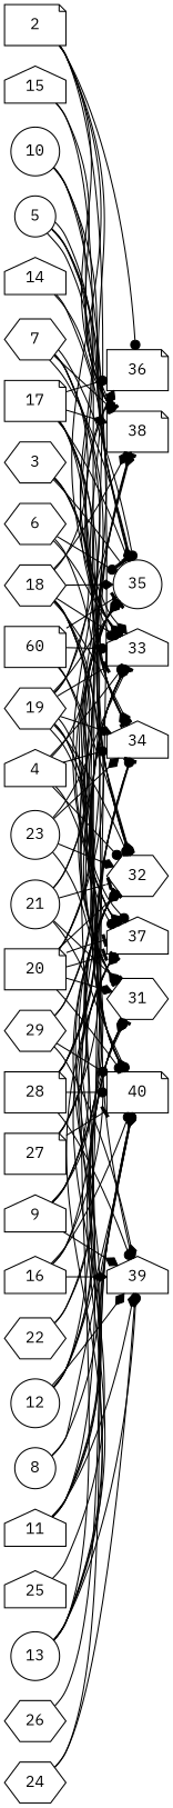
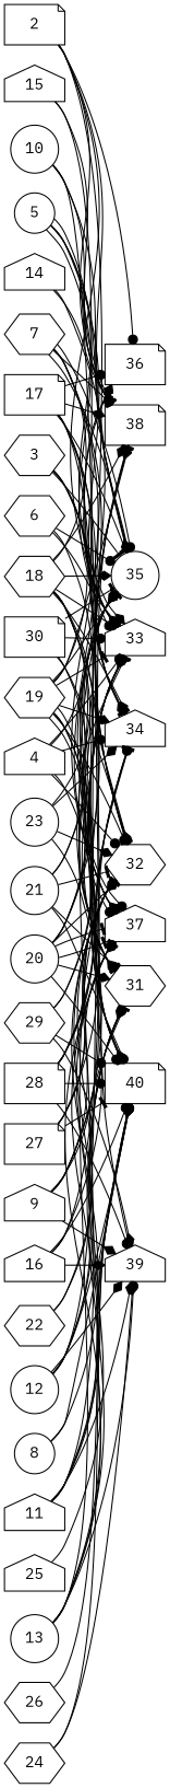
  digraph {
    fontname="IBM Plex Mono"
    rankdir=LR
    node [alpha=0.02 fontname="IBM Plex Mono" shape=house]
    edge [arrowhead=dot fontname="IBM Plex Mono"]
    33 [alpha=0.00 expect_size=27458560]
    37 [alpha=0.14 expect_size=6188032]
    38 [alpha=0.14 expect_size=43032576 shape=note]
    2 [alpha=0.08 expect_size=13821952 shape=note]
    35 [alpha=0.03 expect_size=15170560 shape=circle]
    36 [alpha=0.11 expect_size=44041216 shape=note]
    40 [expect_size=38768640 shape=note]
    3 [alpha=0.18 expect_size=40712192 shape=hexagon]
    32 [alpha=0.20 expect_size=47494144 shape=hexagon]
    34 [alpha=0.15 expect_size=12606464]
    4 [alpha=0.18 expect_size=17474560]
    5 [alpha=0.07 expect_size=14132224 shape=circle]
    6 [alpha=0.15 expect_size=6584320 shape=hexagon]
    31 [alpha=0.17 expect_size=37242880 shape=hexagon]
    7 [alpha=0.03 expect_size=52292608 shape=hexagon]
    8 [alpha=0.18 expect_size=32466944 shape=circle]
    9 [expect_size=46198784]
    39 [alpha=0.09 expect_size=40240128]
    10 [alpha=0.16 expect_size=10900480 shape=circle]
    11 [expect_size=32348160]
    12 [alpha=0.04 expect_size=25740288 shape=circle]
    13 [alpha=0.06 expect_size=45376512 shape=circle]
    14 [alpha=0.19 expect_size=40195072]
    15 [alpha=0.13 expect_size=36157440]
    16 [alpha=0.01 expect_size=52071424]
    17 [alpha=0.04 expect_size=39919616 shape=note]
    18 [alpha=0.19 expect_size=46375936 shape=hexagon]
    19 [alpha=0.12 expect_size=41661440 shape=hexagon]
-   20 [alpha=0.01 expect_size=46058496 shape=note]
+   20 [alpha=0.01 expect_size=46058496 shape=circle]
    21 [alpha=0.04 expect_size=36140032 shape=circle]
    22 [alpha=0.12 expect_size=40295424 shape=hexagon]
    23 [alpha=0.14 expect_size=49300480 shape=circle]
    24 [alpha=0.01 expect_size=16614400 shape=hexagon]
    25 [alpha=0.12 expect_size=14976000]
    26 [alpha=0.04 expect_size=45423616 shape=hexagon]
    27 [alpha=0.16 expect_size=48004096 shape=note]
    28 [alpha=0.19 expect_size=9337856 shape=note]
    29 [alpha=0.19 expect_size=6989824 shape=hexagon]
-   30 [expect_size=35311616 shape=note label=60]
+   30 [expect_size=35311616 shape=note]
    2 -> 33 [arrowhead=diamond]
    2 -> 38
    2 -> 35 [arrowhead=diamond]
    2 -> 36
    2 -> 40 [arrowhead=tee]
    3 -> 33
    3 -> 35 [arrowhead=tee]
    3 -> 32 [arrowhead=diamond]
    3 -> 34
    4 -> 33
    4 -> 35 [arrowhead=diamond]
    4 -> 40 [arrowhead=diamond]
    4 -> 32
    4 -> 34
    5 -> 33
    5 -> 33 [arrowhead=diamond]
    5 -> 38
    5 -> 35 [arrowhead=tee]
    5 -> 34 [arrowhead=diamond]
    6 -> 33 [arrowhead=diamond]
    6 -> 35
    6 -> 31 [arrowhead=diamond]
    7 -> 33 [arrowhead=tee]
    7 -> 37 [arrowhead=diamond]
    7 -> 38
    7 -> 35 [arrowhead=tee]
    7 -> 35
    7 -> 32 [arrowhead=tee]
    8 -> 40 [arrowhead=diamond]
    8 -> 32 [arrowhead=diamond]
    9 -> 33 [arrowhead=diamond]
    9 -> 32 [arrowhead=tee]
    9 -> 34 [arrowhead=tee]
    9 -> 31 [arrowhead=tee]
    9 -> 39 [arrowhead=diamond]
    10 -> 38 [arrowhead=tee]
    10 -> 35
    10 -> 39
    11 -> 37
    11 -> 35 [arrowhead=tee]
    11 -> 40
    11 -> 31 [arrowhead=diamond]
    11 -> 39 [arrowhead=diamond]
    12 -> 37
    12 -> 40
    12 -> 32 [arrowhead=diamond]
    12 -> 34
    12 -> 39 [arrowhead=diamond]
    13 -> 37 [arrowhead=tee]
    13 -> 40 [arrowhead=diamond]
    13 -> 32 [arrowhead=diamond]
    13 -> 31 [arrowhead=diamond]
    13 -> 39
    14 -> 38 [arrowhead=tee]
    14 -> 32
    15 -> 38 [arrowhead=diamond]
    15 -> 34 [arrowhead=tee]
    16 -> 38 [arrowhead=diamond]
    16 -> 40
    16 -> 34 [arrowhead=tee]
    16 -> 39 [arrowhead=diamond]
    17 -> 33
    17 -> 37
    17 -> 38 [arrowhead=diamond]
    17 -> 35 [arrowhead=tee]
    17 -> 36
    17 -> 40 [arrowhead=tee]
    17 -> 34 [arrowhead=tee]
    18 -> 33
    18 -> 37
    18 -> 38 [arrowhead=diamond]
    18 -> 35 [arrowhead=diamond]
    18 -> 36 [arrowhead=diamond]
    18 -> 40
    18 -> 32
    18 -> 34 [arrowhead=diamond]
    18 -> 31
    19 -> 33 [arrowhead=tee]
    19 -> 37
    19 -> 37
    19 -> 38 [arrowhead=diamond]
    19 -> 35 [arrowhead=tee]
    19 -> 36 [arrowhead=diamond]
    19 -> 40 [arrowhead=diamond]
    19 -> 32
    19 -> 34 [arrowhead=diamond]
    19 -> 31 [arrowhead=tee]
    20 -> 33 [arrowhead=tee]
    20 -> 37 [arrowhead=tee]
    20 -> 37 [arrowhead=tee]
    20 -> 38 [arrowhead=tee]
    20 -> 35 [arrowhead=diamond]
    20 -> 40
    20 -> 32 [arrowhead=diamond]
    20 -> 31 [arrowhead=diamond]
    21 -> 38 [arrowhead=tee]
    21 -> 35
    21 -> 40
    21 -> 32 [arrowhead=tee]
    21 -> 31 [arrowhead=tee]
    22 -> 32
    22 -> 31
    23 -> 33 [arrowhead=tee]
    23 -> 32 [arrowhead=diamond]
    23 -> 34 [arrowhead=diamond]
    23 -> 31
    24 -> 40 [arrowhead=diamond]
    24 -> 39 [arrowhead=diamond]
    25 -> 31
    26 -> 40 [arrowhead=diamond]
    27 -> 33
    27 -> 37 [arrowhead=diamond]
    27 -> 40 [arrowhead=tee]
    27 -> 32 [arrowhead=tee]
    28 -> 33
    28 -> 35 [arrowhead=tee]
    28 -> 40
    28 -> 32 [arrowhead=tee]
    28 -> 34 [arrowhead=tee]
    28 -> 39
    29 -> 33 [arrowhead=tee]
    29 -> 35 [arrowhead=diamond]
    29 -> 40
    29 -> 39 [arrowhead=diamond]
    30 -> 33
    30 -> 35 [arrowhead=tee]
    30 -> 32 [arrowhead=diamond]
    30 -> 31
  }
